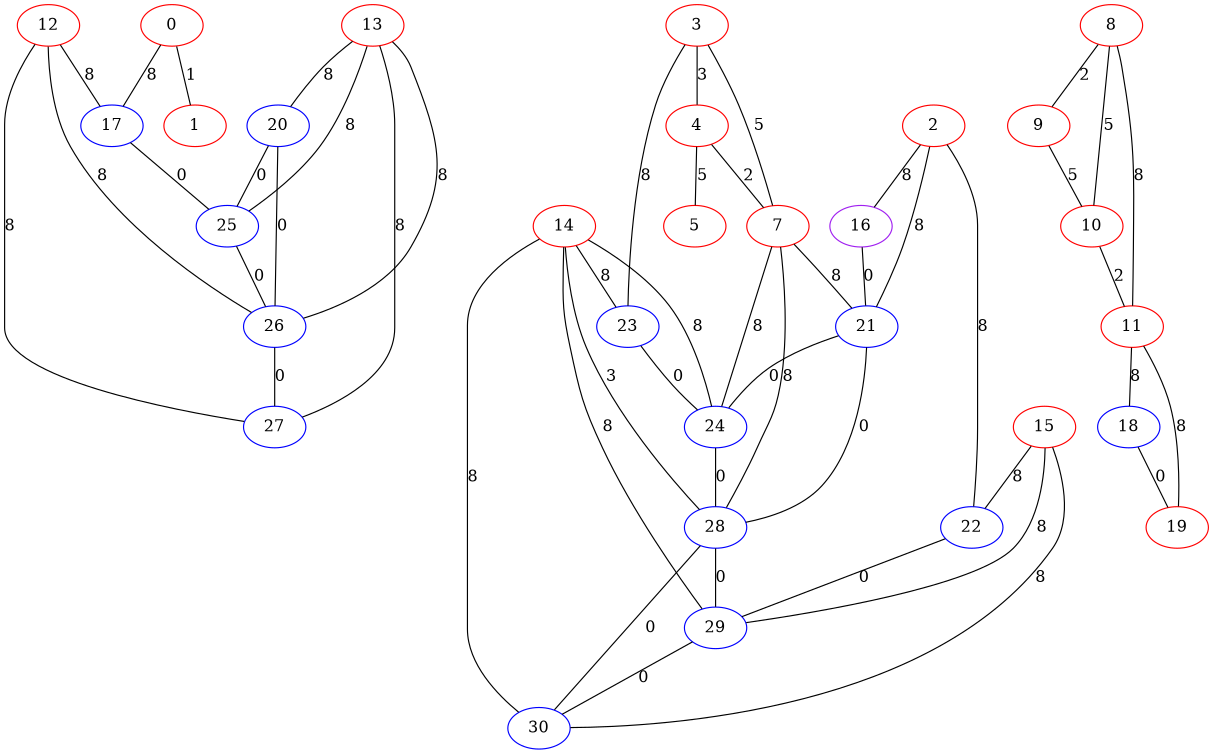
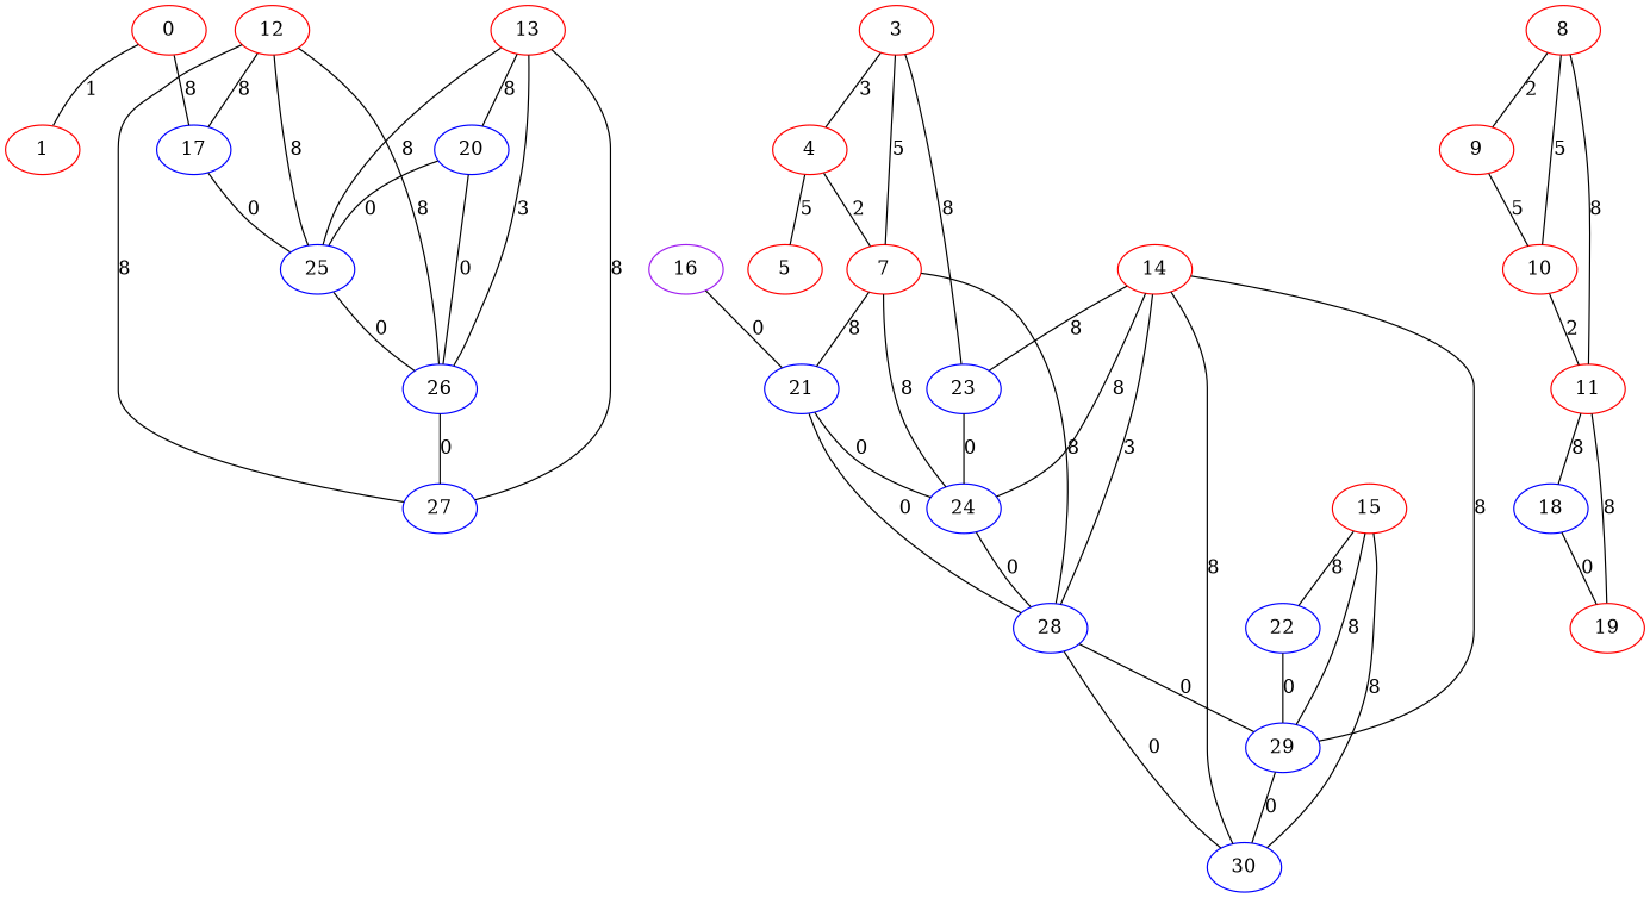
  graph {
    node [color=red weight=1]
    0
    1
    17 [color=blue weight=3]
    25 [color=blue weight=3]
    16 [color=purple weight=4]
-   2
    21 [color=blue weight=3]
    22 [color=blue weight=3]
    24 [color=blue weight=3]
    28 [color=blue weight=3]
    29 [color=blue weight=3]
    3
    4
    7
    23 [color=blue weight=3]
    5
    8
    9
    10
    11
    30 [color=blue weight=3]
    18 [color=blue weight=3]
    19 [weight=3]
    12
    26 [color=blue weight=3]
    27 [color=blue weight=3]
    13
    20 [color=blue weight=3]
    14
    15
    0 -- 1 [label=1]
    0 -- 17 [label=8]
    17 -- 25 [label=0]
    25 -- 26 [label=0]
    16 -- 21 [label=0]
-   2 -- 16 [label=8]
-   2 -- 21 [label=8]
-   2 -- 22 [label=8]
    21 -- 24 [label=0]
    21 -- 28 [label=0]
    22 -- 29 [label=0]
    24 -- 28 [label=0]
    28 -- 29 [label=0]
    28 -- 30 [label=0]
    29 -- 30 [label=0]
    3 -- 4 [label=3]
    3 -- 7 [label=5]
    3 -- 23 [label=8]
    4 -- 7 [label=2]
    4 -- 5 [label=5]
    7 -- 21 [label=8]
    7 -- 24 [label=8]
    7 -- 28 [label=8]
    23 -- 24 [label=0]
    8 -- 9 [label=2]
    8 -- 10 [label=5]
    8 -- 11 [label=8]
    9 -- 10 [label=5]
    10 -- 11 [label=2]
    11 -- 18 [label=8]
    11 -- 19 [label=8]
    18 -- 19 [label=0]
    12 -- 17 [label=8]
+   12 -- 25 [label=8]
    12 -- 26 [label=8]
    12 -- 27 [label=8]
    26 -- 27 [label=0]
    13 -- 25 [label=8]
-   13 -- 26 [label=8]
+   13 -- 26 [label=3]
    13 -- 27 [label=8]
    13 -- 20 [label=8]
    20 -- 25 [label=0]
    20 -- 26 [label=0]
    14 -- 24 [label=8]
    14 -- 28 [label=3]
    14 -- 29 [label=8]
    14 -- 23 [label=8]
    14 -- 30 [label=8]
    15 -- 22 [label=8]
    15 -- 29 [label=8]
    15 -- 30 [label=8]
  }
